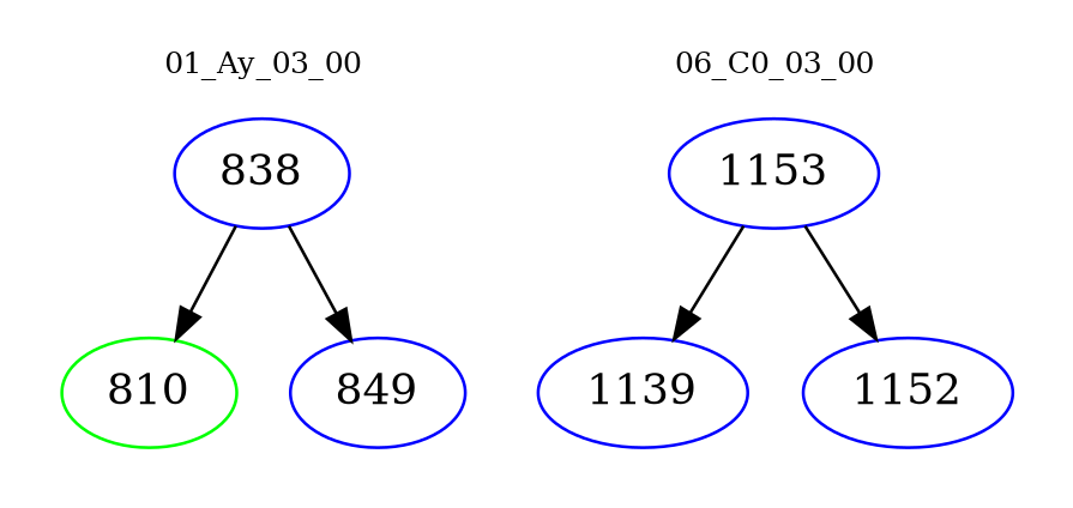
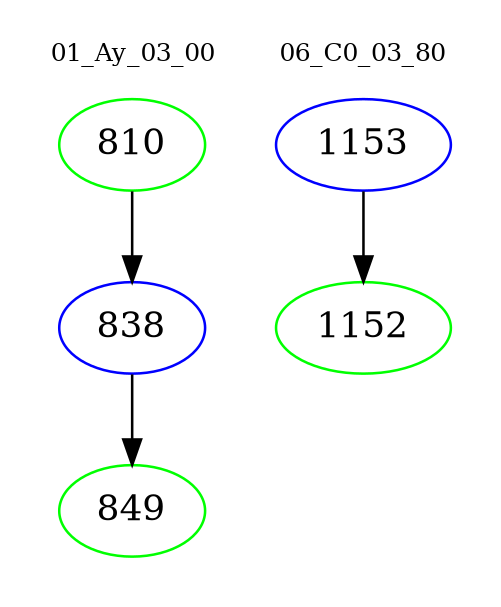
  digraph {
    node [color=blue]
    edge [color=black]
    n1 [label=838]
    n2 [color=green label=810]
-   n3 [label=849]
+   n3 [color=green label=849]
    n4 [label=1153]
-   n5 [label=1139]
-   n6 [label=1152]
+   n6 [color=green label=1152]
    subgraph cluster_1 {
      color=white
      fontsize=10
      label="01_Ay_03_00"
      n1
      n2
      n3
    }
    subgraph cluster_2 {
      color=white
      fontsize=10
-     label="06_C0_03_00"
+     label="06_C0_03_80"
      n4
-     n5
      n6
    }
-   n1 -> n2
+   n2 -> n1
    n1 -> n3
-   n4 -> n5
    n4 -> n6
  }
